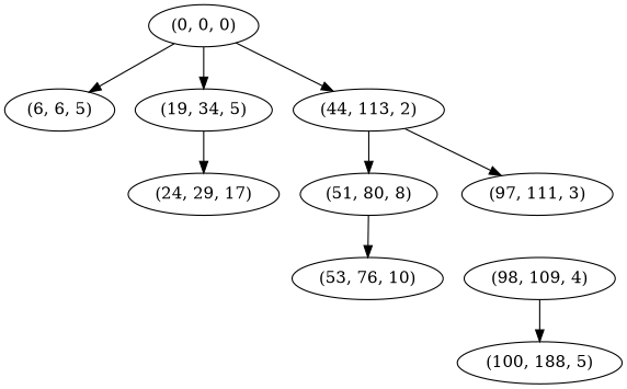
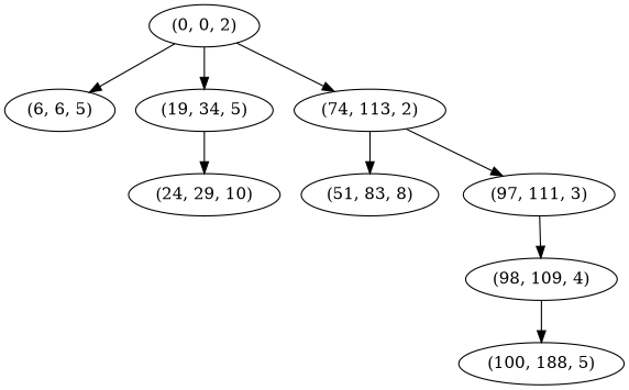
  digraph {
    n1 [label="(6, 6, 5)"]
-   "(0, 0, 0)"
+   "(0, 0, 0)" [label="(0, 0, 2)"]
    n3 [label="(19, 34, 5)"]
-   "(44, 113, 2)"
-   "(24, 29, 10)" [label="(24, 29, 17)"]
-   "(51, 83, 8)" [label="(51, 80, 8)"]
+   "(44, 113, 2)" [label="(74, 113, 2)"]
+   "(24, 29, 10)"
+   "(51, 83, 8)"
    "(97, 111, 3)"
-   "(53, 76, 10)"
    "(98, 109, 4)"
    n10 [label="(100, 188, 5)"]
    "(0, 0, 0)" -> n1
    "(0, 0, 0)" -> n3
    "(0, 0, 0)" -> "(44, 113, 2)"
    n3 -> "(24, 29, 10)"
    "(44, 113, 2)" -> "(51, 83, 8)"
    "(44, 113, 2)" -> "(97, 111, 3)"
-   "(51, 83, 8)" -> "(53, 76, 10)"
+   "(97, 111, 3)" -> "(98, 109, 4)"
    "(98, 109, 4)" -> n10
  }
